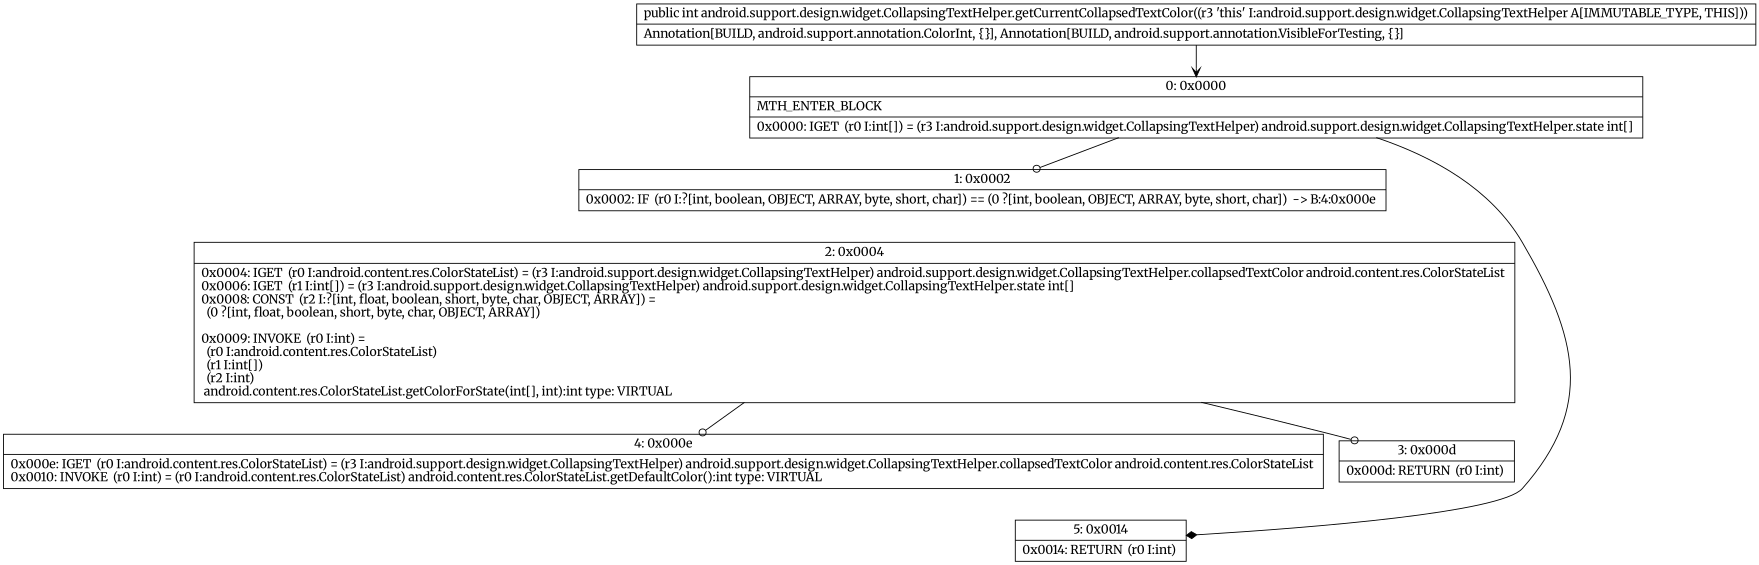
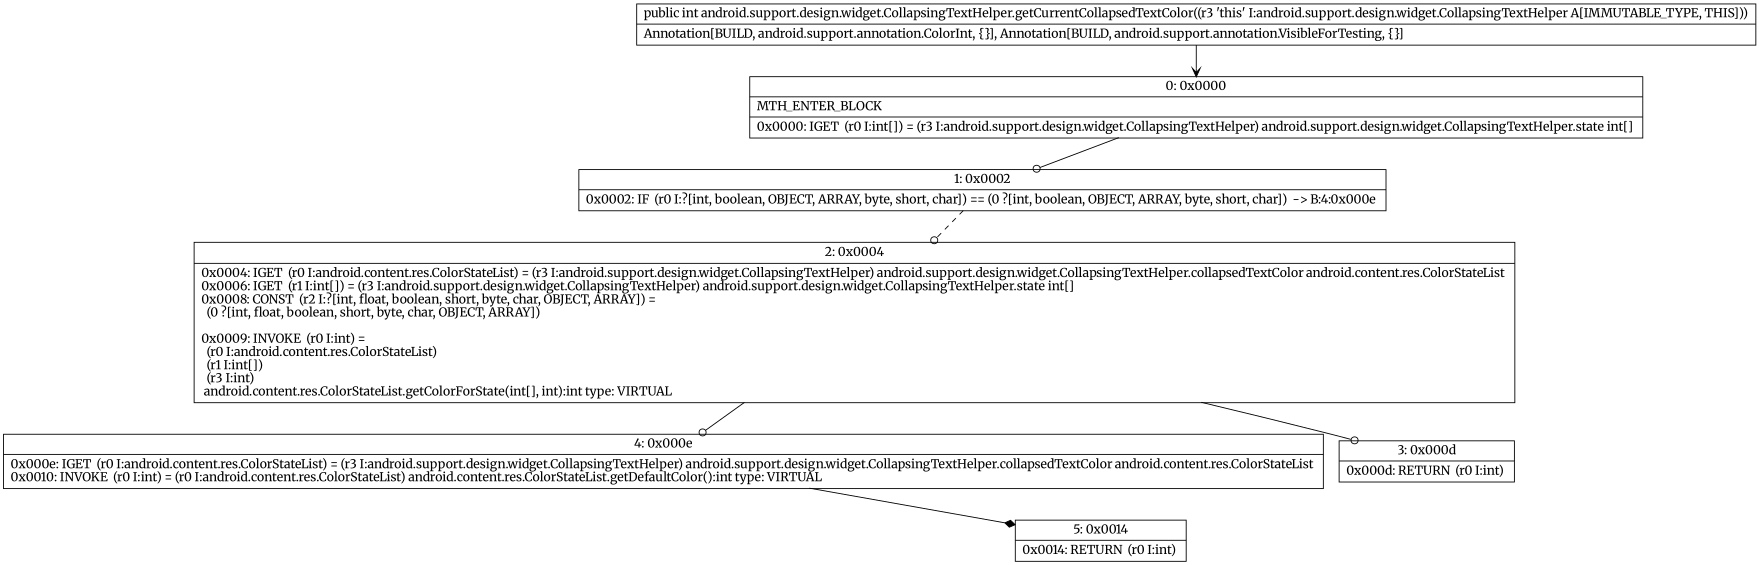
  digraph {
    fontname=Merriweather
    node [fontname=Merriweather shape=record]
    edge [arrowhead=odot fontname=Merriweather]
    n1 [label="{0\:\ 0x0000|MTH_ENTER_BLOCK\l|0x0000: IGET  (r0 I:int[]) = (r3 I:android.support.design.widget.CollapsingTextHelper) android.support.design.widget.CollapsingTextHelper.state int[] \l}"]
    n2 [label="{1\:\ 0x0002|0x0002: IF  (r0 I:?[int, boolean, OBJECT, ARRAY, byte, short, char]) == (0 ?[int, boolean, OBJECT, ARRAY, byte, short, char])  \-\> B:4:0x000e \l}"]
-   n3 [label="{2\:\ 0x0004|0x0004: IGET  (r0 I:android.content.res.ColorStateList) = (r3 I:android.support.design.widget.CollapsingTextHelper) android.support.design.widget.CollapsingTextHelper.collapsedTextColor android.content.res.ColorStateList \l0x0006: IGET  (r1 I:int[]) = (r3 I:android.support.design.widget.CollapsingTextHelper) android.support.design.widget.CollapsingTextHelper.state int[] \l0x0008: CONST  (r2 I:?[int, float, boolean, short, byte, char, OBJECT, ARRAY]) = \l  (0 ?[int, float, boolean, short, byte, char, OBJECT, ARRAY])\l \l0x0009: INVOKE  (r0 I:int) = \l  (r0 I:android.content.res.ColorStateList)\l  (r1 I:int[])\l  (r2 I:int)\l android.content.res.ColorStateList.getColorForState(int[], int):int type: VIRTUAL \l}"]
+   n3 [label="{2\:\ 0x0004|0x0004: IGET  (r0 I:android.content.res.ColorStateList) = (r3 I:android.support.design.widget.CollapsingTextHelper) android.support.design.widget.CollapsingTextHelper.collapsedTextColor android.content.res.ColorStateList \l0x0006: IGET  (r1 I:int[]) = (r3 I:android.support.design.widget.CollapsingTextHelper) android.support.design.widget.CollapsingTextHelper.state int[] \l0x0008: CONST  (r2 I:?[int, float, boolean, short, byte, char, OBJECT, ARRAY]) = \l  (0 ?[int, float, boolean, short, byte, char, OBJECT, ARRAY])\l \l0x0009: INVOKE  (r0 I:int) = \l  (r0 I:android.content.res.ColorStateList)\l  (r1 I:int[])\l  (r3 I:int)\l android.content.res.ColorStateList.getColorForState(int[], int):int type: VIRTUAL \l}"]
    n4 [label="{4\:\ 0x000e|0x000e: IGET  (r0 I:android.content.res.ColorStateList) = (r3 I:android.support.design.widget.CollapsingTextHelper) android.support.design.widget.CollapsingTextHelper.collapsedTextColor android.content.res.ColorStateList \l0x0010: INVOKE  (r0 I:int) = (r0 I:android.content.res.ColorStateList) android.content.res.ColorStateList.getDefaultColor():int type: VIRTUAL \l}"]
    n5 [label="{3\:\ 0x000d|0x000d: RETURN  (r0 I:int) \l}"]
    n6 [label="{5\:\ 0x0014|0x0014: RETURN  (r0 I:int) \l}"]
    n7 [label="{public int android.support.design.widget.CollapsingTextHelper.getCurrentCollapsedTextColor((r3 'this' I:android.support.design.widget.CollapsingTextHelper A[IMMUTABLE_TYPE, THIS]))  | Annotation[BUILD, android.support.annotation.ColorInt, \{\}], Annotation[BUILD, android.support.annotation.VisibleForTesting, \{\}]\l}"]
    n1 -> n2
+   n2 -> n3 [style=dashed]
    n3 -> n4
    n3 -> n5
-   n1 -> n6 [arrowhead=diamond]
+   n4 -> n6 [arrowhead=diamond]
    n7 -> n1 [arrowhead=vee]
  }
